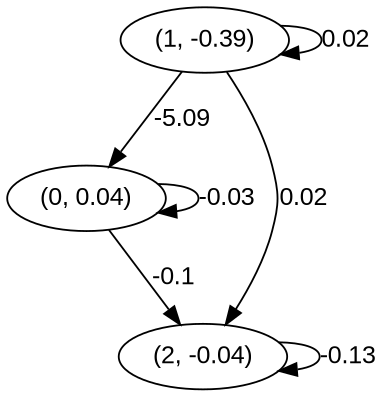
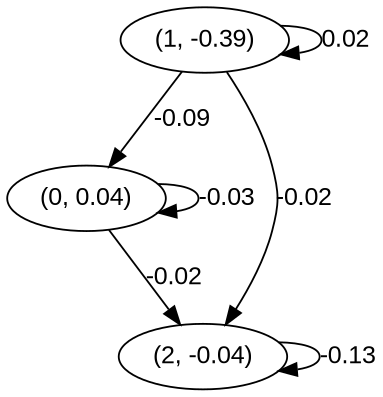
  digraph {
    fontname="Liberation Sans"
    node [fontname="Liberation Sans"]
    edge [fontname="Liberation Sans"]
    n1 [label="(0, 0.04)"]
    n2 [label="(2, -0.04)"]
    n3 [label="(1, -0.39)"]
    n1 -> n1 [label=-0.03]
-   n1 -> n2 [label=-0.1]
+   n1 -> n2 [label=-0.02]
    n2 -> n2 [label=-0.13]
-   n3 -> n1 [label=-5.09]
-   n3 -> n2 [label=0.02]
+   n3 -> n1 [label=-0.09]
+   n3 -> n2 [label=-0.02]
    n3 -> n3 [label=0.02]
  }
